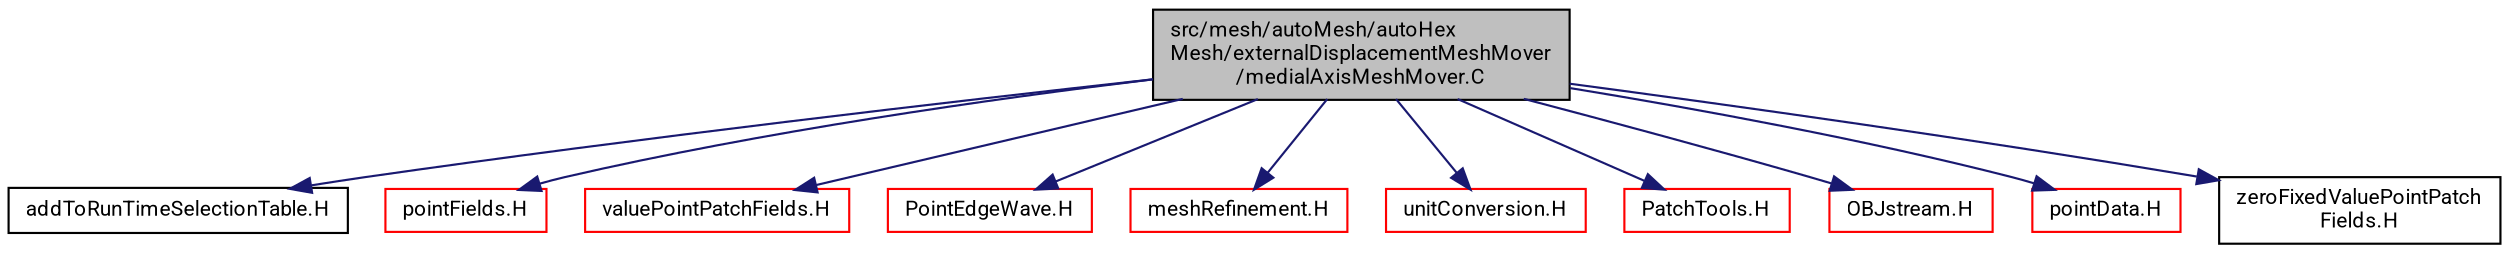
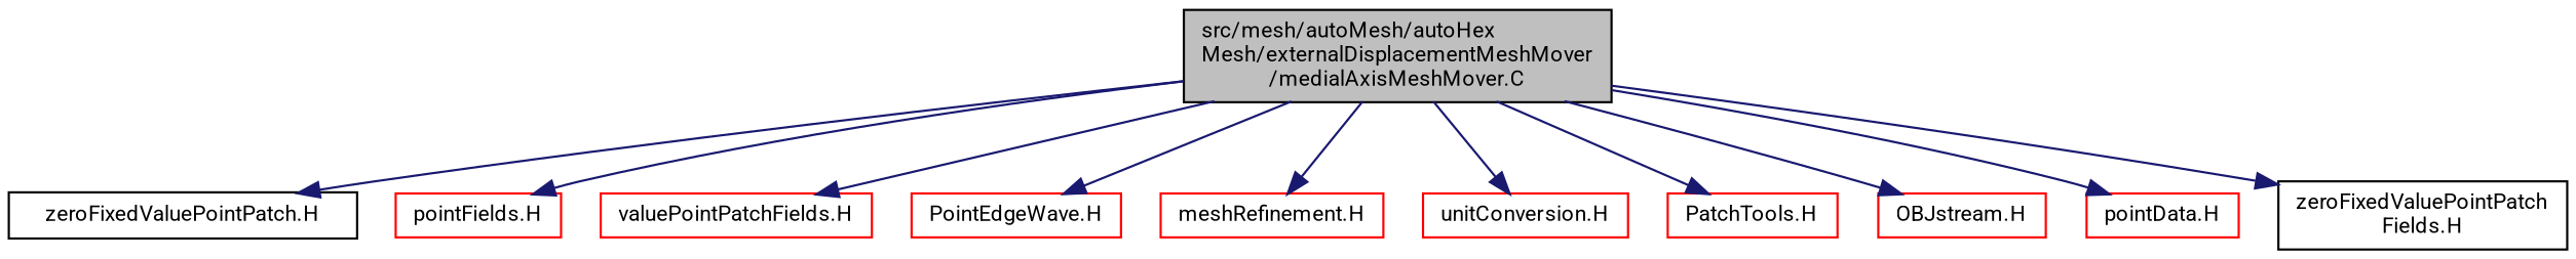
  digraph {
    fontname=Roboto
    node [color=red fontname=Roboto fontsize=10 shape=record]
    edge [color=midnightblue fontname=Roboto fontsize=10 labelfontname=FreeSans labelfontsize=10 style=solid]
    n1 [color=black fillcolor=grey75 fontcolor=black height=0.2 label="src/mesh/autoMesh/autoHex\lMesh/externalDisplacementMeshMover\l/medialAxisMeshMover.C" style=filled width=0.4]
-   n2 [color=black height=0.2 label="addToRunTimeSelectionTable.H" width=0.4]
+   n2 [color=black height=0.2 label="zeroFixedValuePointPatch.H" width=0.4]
    n3 [height=0.2 label="pointFields.H" width=0.4]
    n4 [height=0.2 label="valuePointPatchFields.H" width=0.4]
    n5 [height=0.2 label="PointEdgeWave.H" width=0.4]
    n6 [height=0.2 label="meshRefinement.H" width=0.4]
    n7 [height=0.2 label="unitConversion.H" width=0.4]
    n8 [height=0.2 label="PatchTools.H" width=0.4]
    n9 [height=0.2 label="OBJstream.H" width=0.4]
    n10 [height=0.2 label="pointData.H" width=0.4]
    n11 [color=black height=0.2 label="zeroFixedValuePointPatch\lFields.H" width=0.4]
    n1 -> n2
    n1 -> n3
    n1 -> n4
    n1 -> n5
    n1 -> n6
    n1 -> n7
    n1 -> n8
    n1 -> n9
    n1 -> n10
    n1 -> n11
  }
